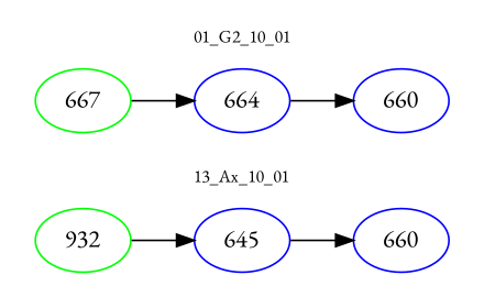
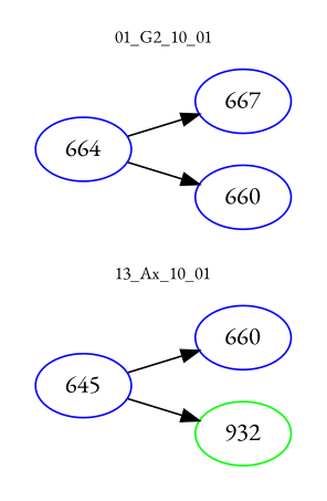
  digraph {
    fontname="EB Garamond"
    rankdir=LR
    node [color=blue fontname="EB Garamond"]
    edge [color=black fontname="EB Garamond"]
    n1 [label=645]
    n2 [color=green label=932]
    n3 [label=660]
    n4 [label=664]
    n5 [label=660]
-   n6 [color=green label=667]
+   n6 [label=667]
    subgraph cluster_1 {
      color=white
      fontsize=10
      label="13_Ax_10_01"
      n1
      n2
      n3
    }
    subgraph cluster_2 {
      color=white
      fontsize=10
      label="01_G2_10_01"
      n4
      n5
      n6
    }
-   n2 -> n1
+   n1 -> n2
    n1 -> n3
    n4 -> n5
-   n6 -> n4
+   n4 -> n6
  }
